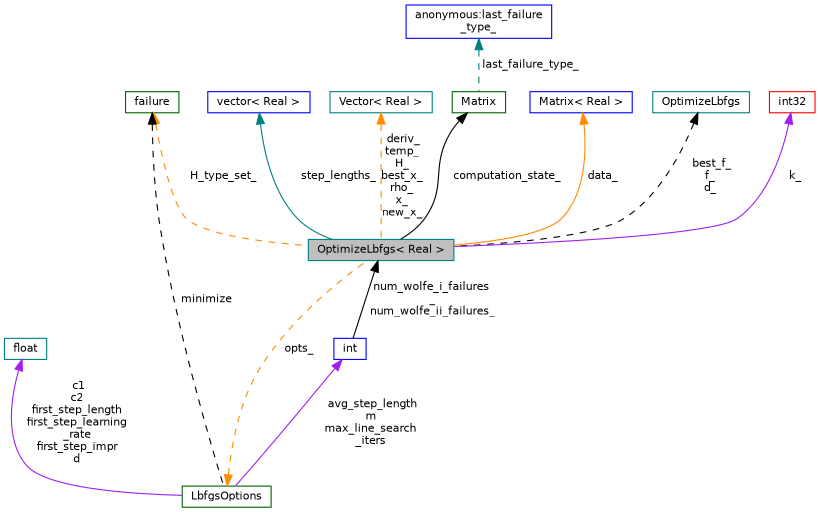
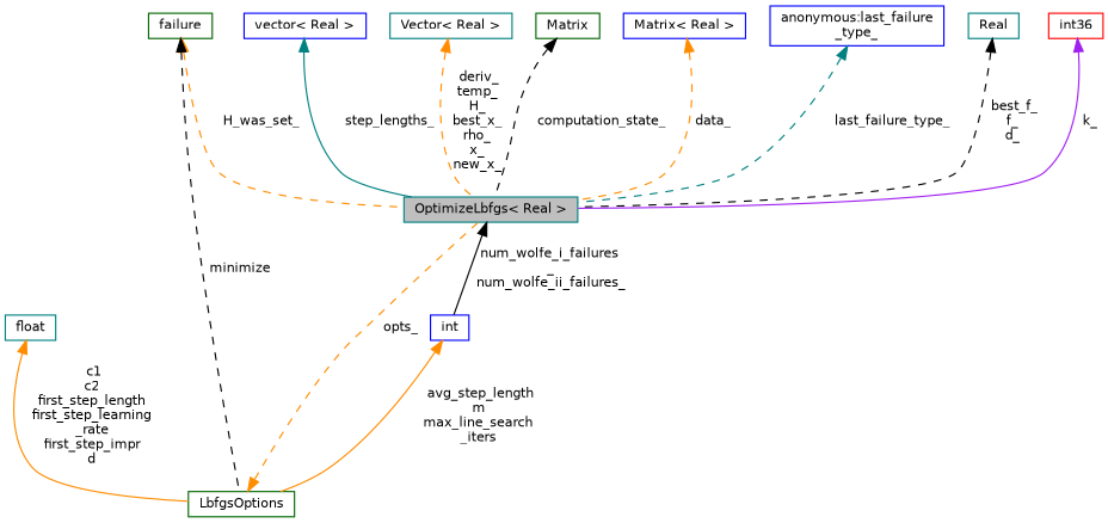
  digraph {
    rankdir=TB
    node [color=teal fillcolor=white fontname=Helvetica fontsize=10 shape=record style=filled]
    edge [color=black dir=back fontname=Helvetica fontsize=10 labelfontname=Helvetica labelfontsize=10 style=dashed]
    n1 [fillcolor=grey75 fontcolor=black height=0.2 label="OptimizeLbfgs\< Real \>" width=0.4]
    n2 [color=blue height=0.2 label=int width=0.4]
    n3 [color=darkgreen height=0.2 label=LbfgsOptions width=0.4]
    n4 [height=0.2 label=float width=0.4]
    n5 [color=darkgreen height=0.2 label=failure width=0.4]
    n6 [color=blue height=0.2 label="vector\< Real \>" width=0.4]
    n7 [height=0.2 label="Vector\< Real \>" width=0.4]
    n8 [color=darkgreen height=0.2 label=Matrix width=0.4]
    n9 [color=blue height=0.2 label="Matrix\< Real \>" width=0.4]
    n10 [color=blue height=0.2 label="anonymous:last_failure\l_type_" width=0.4]
-   n11 [height=0.2 label=OptimizeLbfgs width=0.4]
-   n12 [color=red height=0.2 label=int32 width=0.4]
+   n11 [height=0.2 label=Real width=0.4]
+   n12 [color=red height=0.2 label=int36 width=0.4]
    n1 -> n2 [label=" num_wolfe_i_failures\l_\nnum_wolfe_ii_failures_" style=solid]
-   n2 -> n3 [color=purple label=" avg_step_length\nm\nmax_line_search\l_iters" style=solid]
+   n2 -> n3 [color=darkorange label=" avg_step_length\nm\nmax_line_search\l_iters" style=solid]
    n3 -> n1 [color=darkorange label=" opts_"]
-   n4 -> n3 [color=purple label=" c1\nc2\nfirst_step_length\nfirst_step_learning\l_rate\nfirst_step_impr\nd" style=solid]
-   n5 -> n1 [color=darkorange label=" H_type_set_"]
+   n4 -> n3 [color=darkorange label=" c1\nc2\nfirst_step_length\nfirst_step_learning\l_rate\nfirst_step_impr\nd" style=solid]
+   n5 -> n1 [color=darkorange label=" H_was_set_"]
    n5 -> n3 [label=" minimize"]
    n6 -> n1 [color=teal label=" step_lengths_" style=solid]
    n7 -> n1 [color=darkorange label=" deriv_\ntemp_\nH_\nbest_x_\nrho_\nx_\nnew_x_"]
-   n8 -> n1 [label=" computation_state_" style=solid]
-   n9 -> n1 [color=darkorange label=" data_" style=solid]
-   n10 -> n8 [color=teal label=" last_failure_type_"]
+   n8 -> n1 [label=" computation_state_"]
+   n9 -> n1 [color=darkorange label=" data_"]
+   n10 -> n1 [color=teal label=" last_failure_type_"]
    n11 -> n1 [label=" best_f_\nf_\nd_"]
    n12 -> n1 [color=purple label=" k_" style=solid]
  }
